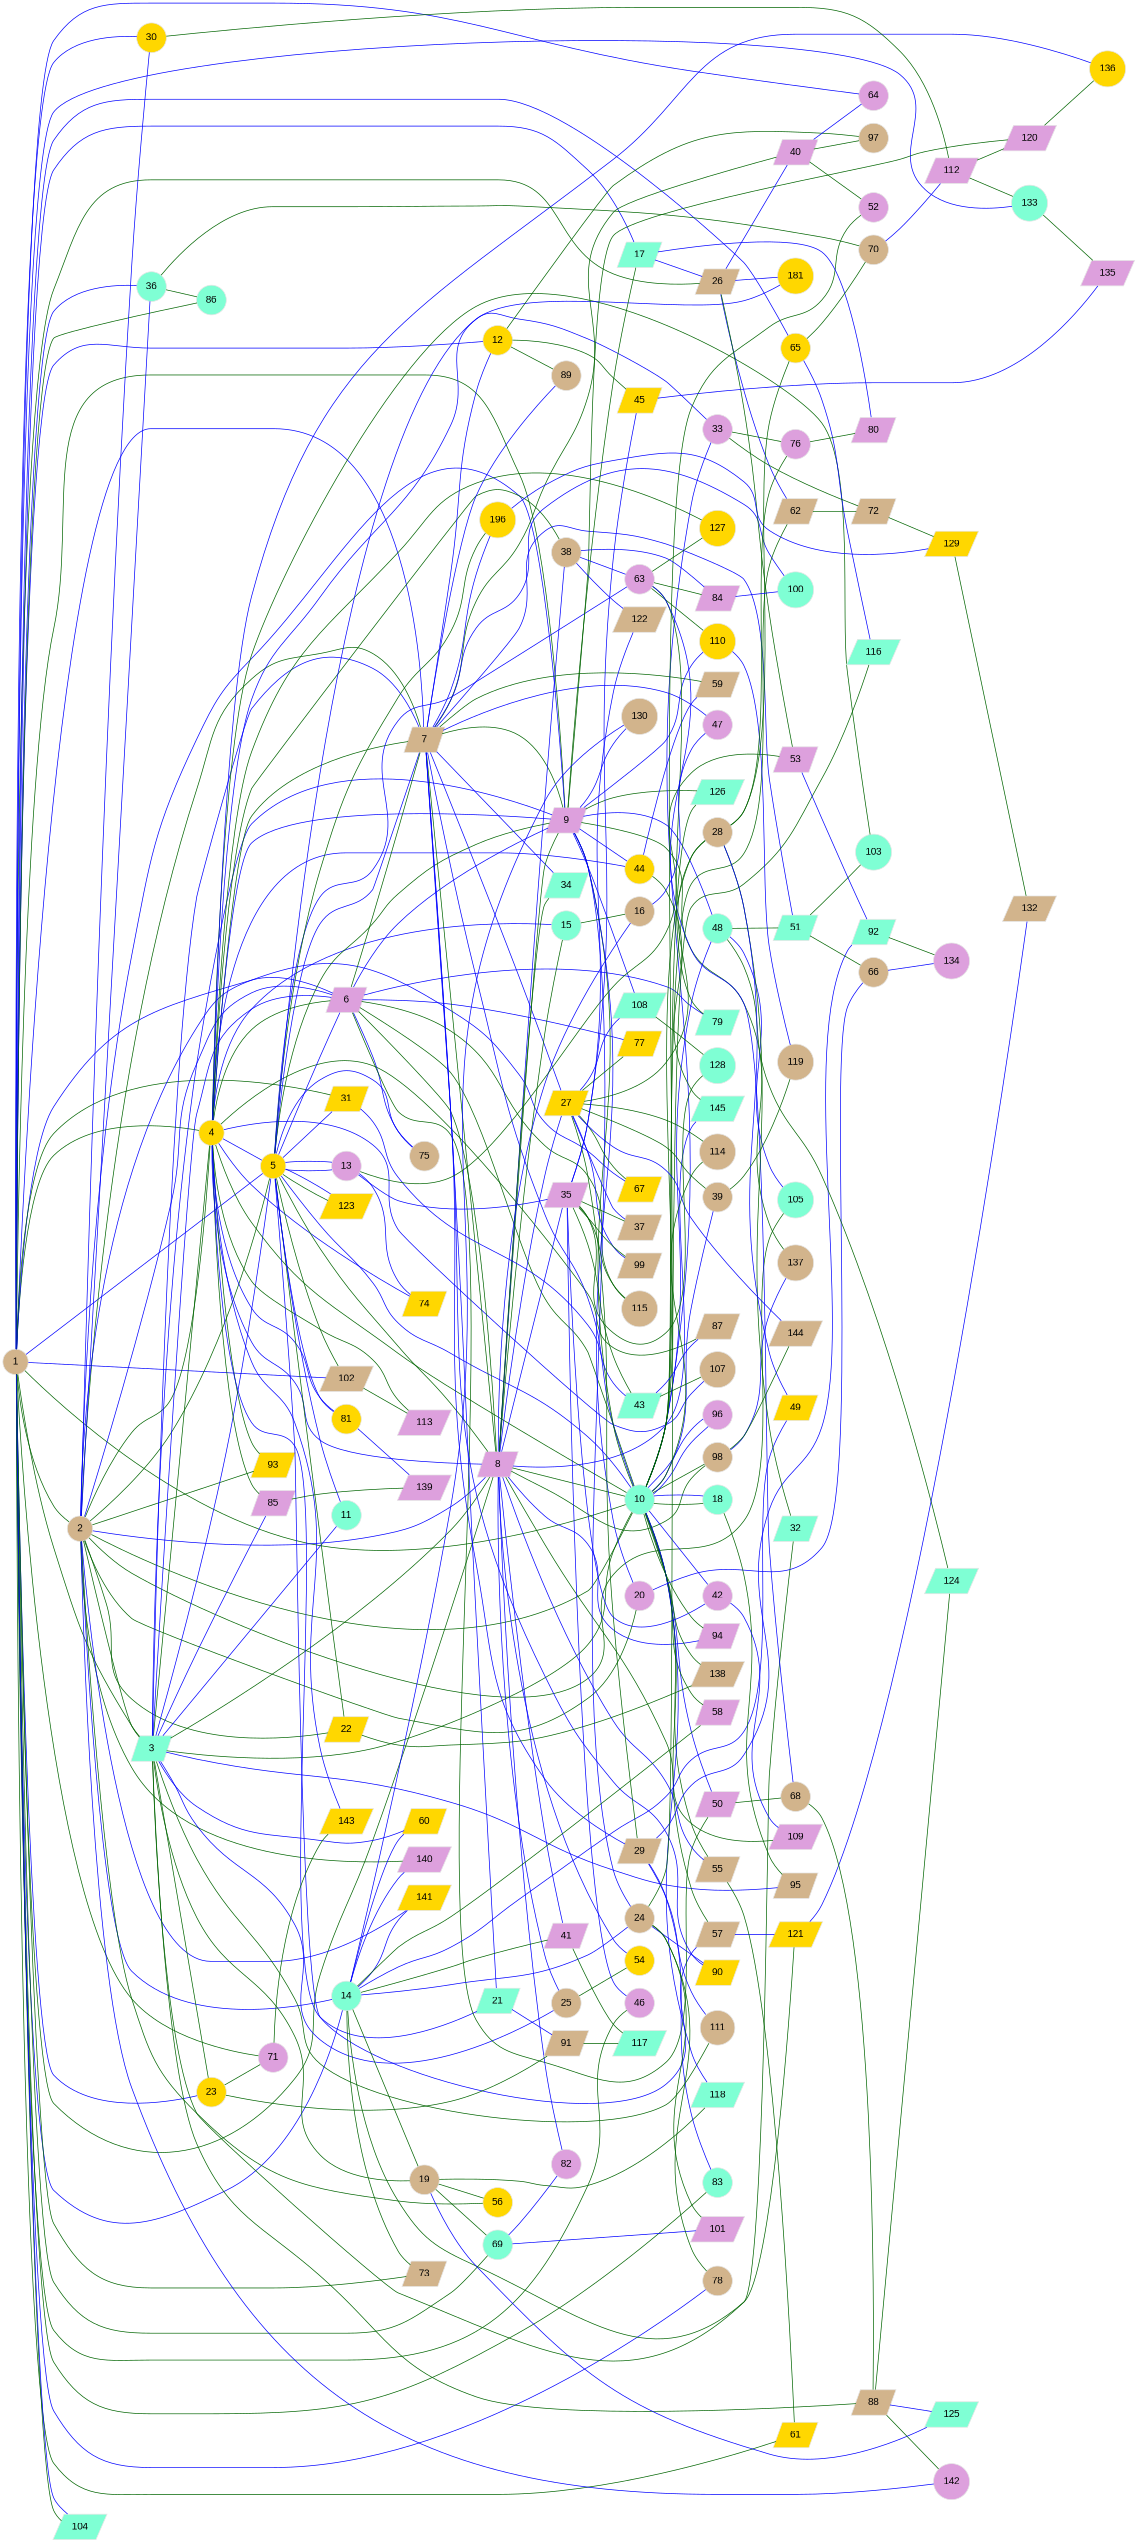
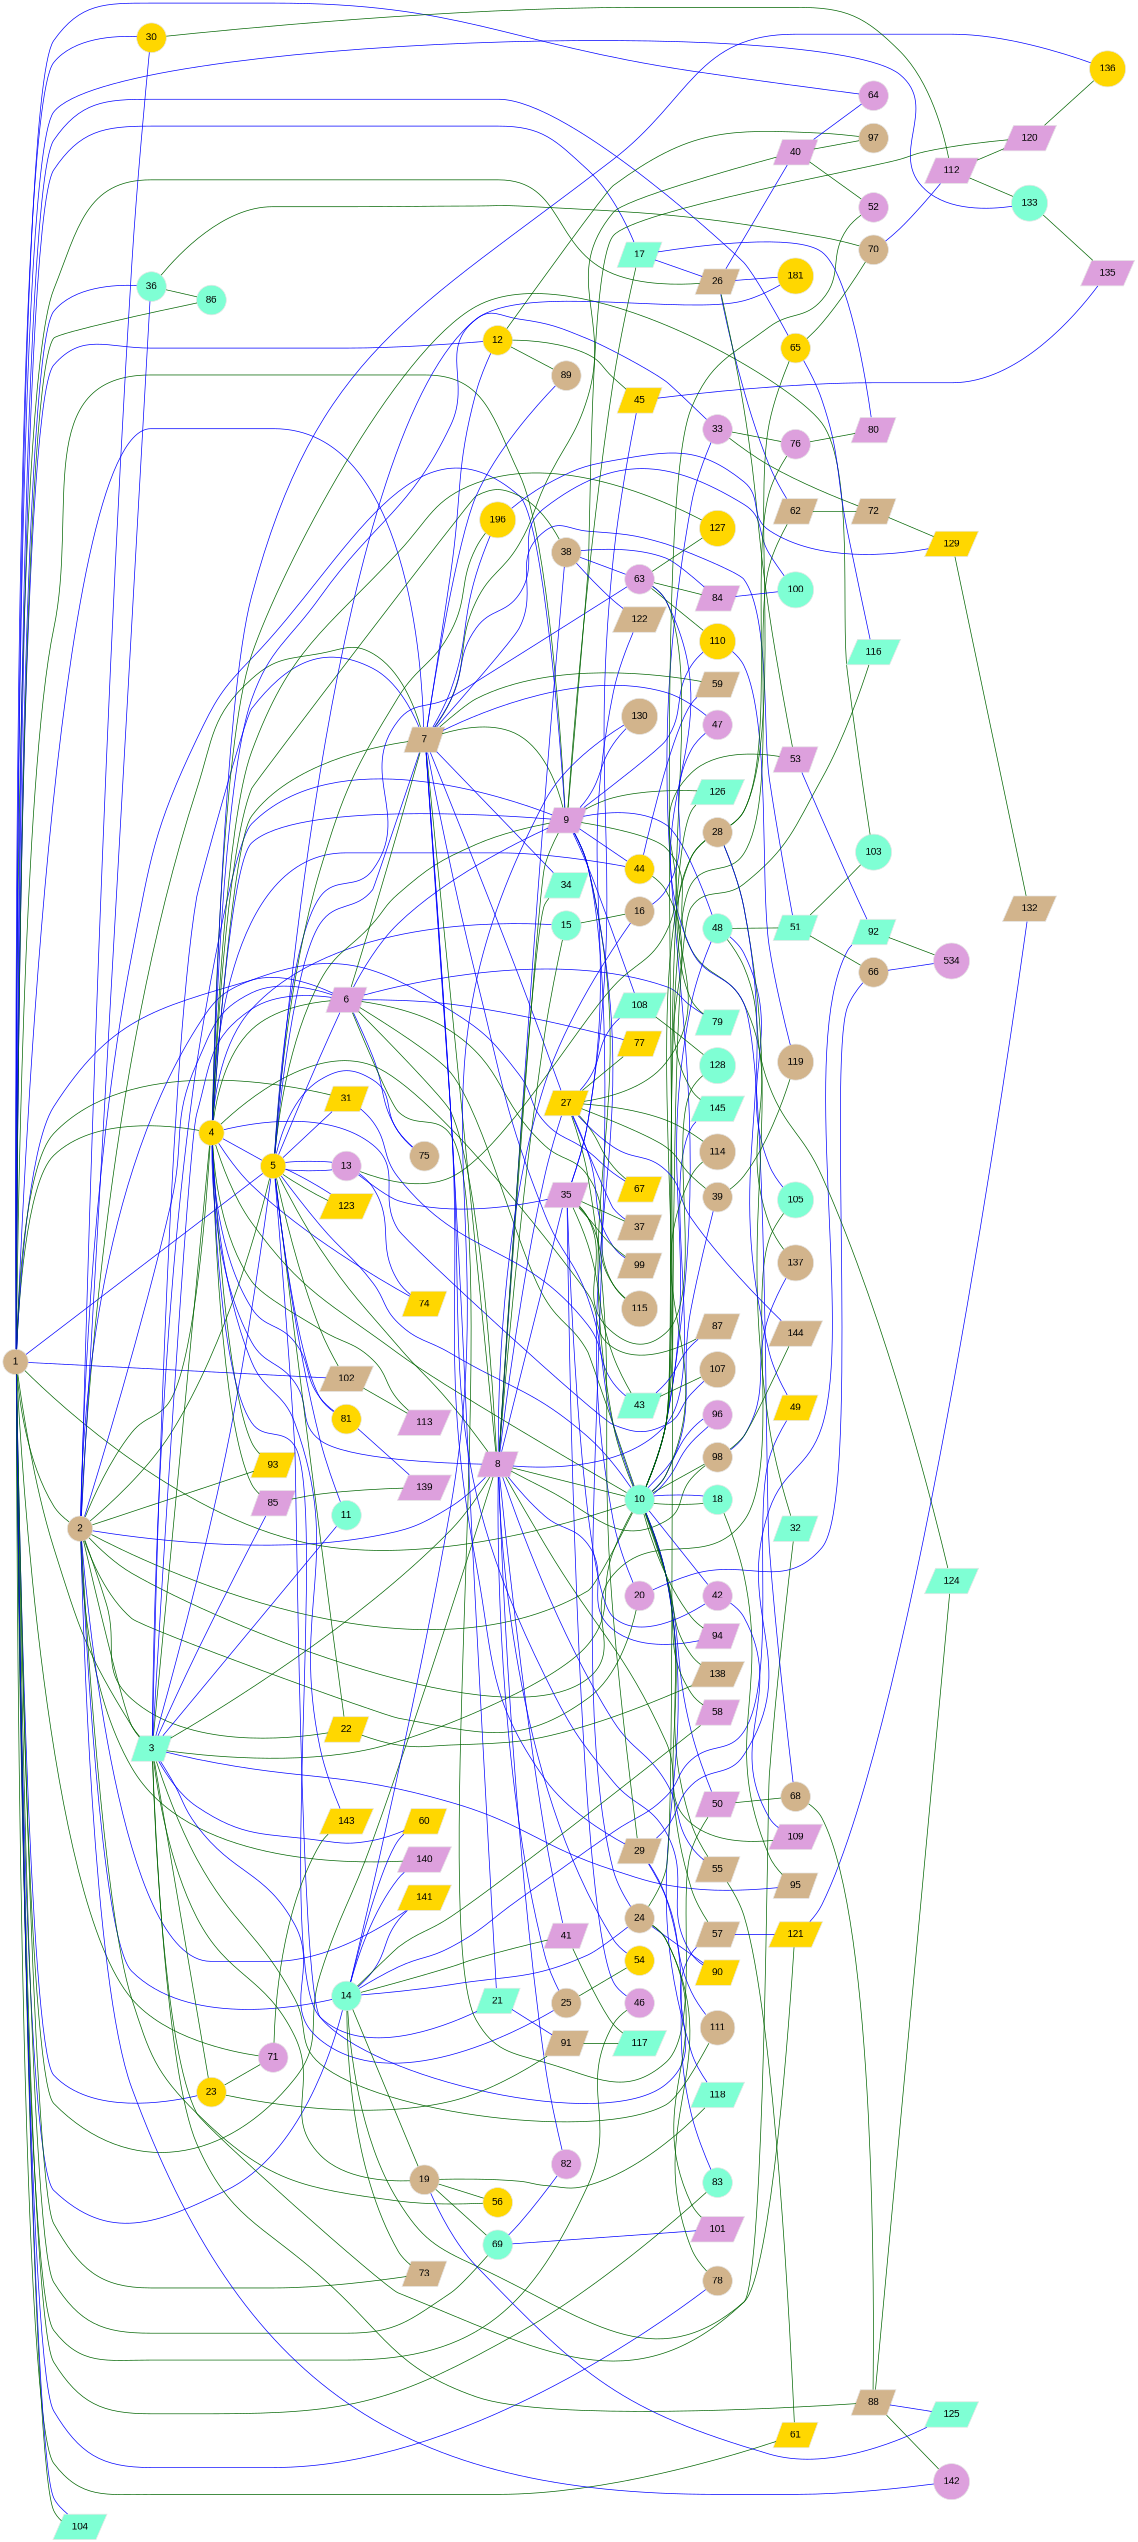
  graph {
    fontname="Liberation Sans"
    rankdir=LR
    node [color=gray90 fillcolor=tan fontname="Liberation Sans" shape=parallelogram style=filled]
    edge [color=darkgreen fontname="Liberation Sans"]
    1 [shape=circle]
    2 [shape=circle]
    3 [fillcolor=aquamarine]
    4 [fillcolor=gold shape=circle]
    5 [fillcolor=gold shape=circle]
    6 [fillcolor=plum]
    7
    8 [fillcolor=plum]
    9 [fillcolor=plum]
    10 [fillcolor=aquamarine shape=circle]
    12 [fillcolor=gold shape=circle]
    14 [fillcolor=aquamarine shape=circle]
    17 [fillcolor=aquamarine]
    23 [fillcolor=gold shape=circle]
    26
    30 [fillcolor=gold shape=circle]
    31 [fillcolor=gold]
    36 [fillcolor=aquamarine shape=circle]
    46 [fillcolor=plum shape=circle]
    61 [fillcolor=gold]
    64 [fillcolor=plum shape=circle]
    65 [fillcolor=gold shape=circle]
    69 [fillcolor=aquamarine shape=circle]
    71 [fillcolor=plum shape=circle]
    73
    78 [shape=circle]
    83 [fillcolor=aquamarine shape=circle]
    86 [fillcolor=aquamarine shape=circle]
    102
    104 [fillcolor=aquamarine]
    133 [fillcolor=aquamarine shape=circle]
    20 [fillcolor=plum shape=circle]
    22 [fillcolor=gold]
    56 [fillcolor=gold shape=circle]
    67 [fillcolor=gold]
    93 [fillcolor=gold]
    105 [fillcolor=aquamarine shape=circle]
    140 [fillcolor=plum]
    141 [fillcolor=gold]
    142 [fillcolor=plum shape=circle]
    11 [fillcolor=aquamarine shape=circle]
    19 [shape=circle]
    25 [shape=circle]
    32 [fillcolor=aquamarine]
    60 [fillcolor=gold]
    85 [fillcolor=plum]
    88
    95
    111 [shape=circle]
    15 [fillcolor=aquamarine shape=circle]
    21 [fillcolor=aquamarine]
    33 [fillcolor=plum shape=circle]
    38 [shape=circle]
    44 [fillcolor=gold shape=circle]
    74 [fillcolor=gold]
    81 [fillcolor=gold shape=circle]
    87
    103 [fillcolor=aquamarine shape=circle]
    107 [shape=circle]
    113 [fillcolor=plum]
    127 [fillcolor=gold shape=circle]
    136 [fillcolor=gold shape=circle]
    143 [fillcolor=gold]
    13 [fillcolor=plum shape=circle]
    57
    63 [fillcolor=plum shape=circle]
    75 [shape=circle]
    n68 [fillcolor=gold label=196 shape=circle]
    123 [fillcolor=gold]
    n70 [fillcolor=gold label=181 shape=circle]
    50 [fillcolor=plum]
    77 [fillcolor=gold]
    79 [fillcolor=aquamarine]
    115 [shape=circle]
    27 [fillcolor=gold]
    29
    34 [fillcolor=aquamarine]
    40 [fillcolor=plum]
    47 [fillcolor=plum shape=circle]
    51 [fillcolor=aquamarine]
    59
    89 [shape=circle]
    90 [fillcolor=gold]
    100 [fillcolor=aquamarine shape=circle]
    16 [shape=circle]
    35 [fillcolor=plum]
    41 [fillcolor=plum]
    54 [fillcolor=gold shape=circle]
    55
    82 [fillcolor=plum shape=circle]
    94 [fillcolor=plum]
    98 [shape=circle]
    109 [fillcolor=plum]
    145 [fillcolor=aquamarine]
    24 [shape=circle]
    48 [fillcolor=aquamarine shape=circle]
    108 [fillcolor=aquamarine]
    110 [fillcolor=gold shape=circle]
    120 [fillcolor=plum]
    126 [fillcolor=aquamarine]
    130 [shape=circle]
    137 [shape=circle]
    18 [fillcolor=aquamarine shape=circle]
    28 [shape=circle]
    39 [shape=circle]
    42 [fillcolor=plum shape=circle]
    52 [fillcolor=plum shape=circle]
    58 [fillcolor=plum]
    62
    96 [fillcolor=plum shape=circle]
    114 [shape=circle]
    118 [fillcolor=aquamarine]
    138
    45 [fillcolor=gold]
    97 [shape=circle]
    49 [fillcolor=gold]
    121 [fillcolor=gold]
    80 [fillcolor=plum]
    91
    53 [fillcolor=plum]
    112 [fillcolor=plum]
    43 [fillcolor=aquamarine]
    70 [shape=circle]
    116 [fillcolor=aquamarine]
    101 [fillcolor=plum]
    135 [fillcolor=plum]
    66 [shape=circle]
    125 [fillcolor=aquamarine]
    139 [fillcolor=plum]
    124 [fillcolor=aquamarine]
    76 [fillcolor=plum shape=circle]
    72
    122
    84 [fillcolor=plum]
    68 [shape=circle]
    129 [fillcolor=gold]
    37
    99
    144
    92 [fillcolor=aquamarine]
    128 [fillcolor=aquamarine shape=circle]
    117 [fillcolor=aquamarine]
    119 [shape=circle]
    132
-   134 [fillcolor=plum shape=circle]
+   134 [fillcolor=plum shape=circle label=534]
    1 -- 2
    1 -- 3
    1 -- 4
    1 -- 5 [color=blue]
    1 -- 6 [color=blue]
    1 -- 7 [color=blue]
    1 -- 8
    1 -- 9
    1 -- 10
    1 -- 12 [color=blue]
    1 -- 14 [color=blue]
    1 -- 17 [color=blue]
    1 -- 23 [color=blue]
    1 -- 26
    1 -- 30 [color=blue]
    1 -- 31
    1 -- 36 [color=blue]
    1 -- 46
    1 -- 61
    1 -- 64 [color=blue]
    1 -- 65 [color=blue]
    1 -- 69
    1 -- 71
    1 -- 73
    1 -- 78 [color=blue]
    1 -- 83
    1 -- 86
    1 -- 102 [color=blue]
    1 -- 104
    1 -- 104 [color=blue]
    1 -- 133 [color=blue]
    2 -- 3
    2 -- 4
    2 -- 5
    2 -- 6 [color=blue]
    2 -- 7
    2 -- 8 [color=blue]
    2 -- 9 [color=blue]
    2 -- 10
    2 -- 14 [color=blue]
    2 -- 30 [color=blue]
    2 -- 36 [color=blue]
    2 -- 20
    2 -- 22
    2 -- 56
    2 -- 67 [color=blue]
    2 -- 93
    2 -- 105
    2 -- 140
    2 -- 141 [color=blue]
    2 -- 142 [color=blue]
    3 -- 4
    3 -- 5 [color=blue]
    3 -- 6 [color=blue]
    3 -- 7 [color=blue]
    3 -- 8
    3 -- 9 [color=blue]
    3 -- 10
    3 -- 23
    3 -- 11 [color=blue]
    3 -- 19
    3 -- 25 [color=blue]
    3 -- 32
    3 -- 60 [color=blue]
    3 -- 85 [color=blue]
    3 -- 88
    3 -- 95 [color=blue]
    3 -- 111
    4 -- 5 [color=blue]
    4 -- 6
    4 -- 7
    4 -- 8 [color=blue]
    4 -- 9 [color=blue]
    4 -- 10
    4 -- 93
    4 -- 85
    4 -- 15 [color=blue]
    4 -- 21 [color=blue]
    4 -- 33 [color=blue]
    4 -- 38
    4 -- 44 [color=blue]
    4 -- 74 [color=blue]
    4 -- 81 [color=blue]
    4 -- 87
    4 -- 103
    4 -- 107 [color=blue]
    4 -- 113
    4 -- 127
    4 -- 136 [color=blue]
    4 -- 143 [color=blue]
    5 -- 6 [color=blue]
    5 -- 7 [color=blue]
    5 -- 8
    5 -- 9
    5 -- 10 [color=blue]
    5 -- 31 [color=blue]
    5 -- 102
    5 -- 22
    5 -- 11 [color=blue]
    5 -- 81 [color=blue]
    5 -- 13 [color=blue]
    5 -- 13 [color=blue]
    5 -- 57 [color=blue]
    5 -- 63 [color=blue]
    5 -- 75 [color=blue]
    5 -- n68
    5 -- 123
    5 -- 123 [color=blue]
    5 -- n70 [color=blue]
    6 -- 7
    6 -- 8
    6 -- 9 [color=blue]
    6 -- 10
    6 -- 75 [color=blue]
    6 -- 50
    6 -- 77 [color=blue]
    6 -- 79 [color=blue]
    6 -- 115
    7 -- 8
    7 -- 9
    7 -- 10 [color=blue]
    7 -- 12 [color=blue]
    7 -- 21 [color=blue]
    7 -- n68 [color=blue]
    7 -- 27 [color=blue]
    7 -- 29 [color=blue]
    7 -- 34 [color=blue]
    7 -- 40
    7 -- 47 [color=blue]
    7 -- 51 [color=blue]
    7 -- 59
    7 -- 89 [color=blue]
    7 -- 90 [color=blue]
    7 -- 100 [color=blue]
    8 -- 9
    8 -- 10
    8 -- 25 [color=blue]
    8 -- 15
    8 -- 38 [color=blue]
    8 -- 27 [color=blue]
    8 -- 34
    8 -- 16 [color=blue]
    8 -- 35 [color=blue]
    8 -- 41 [color=blue]
    8 -- 54 [color=blue]
    8 -- 55 [color=blue]
    8 -- 82 [color=blue]
    8 -- 94 [color=blue]
    8 -- 98
    8 -- 109
    8 -- 145 [color=blue]
    9 -- 10
    9 -- 17
    9 -- 20 [color=blue]
    9 -- 44 [color=blue]
    9 -- 24 [color=blue]
    9 -- 48 [color=blue]
    9 -- 108 [color=blue]
    9 -- 110 [color=blue]
    9 -- 120
    9 -- 126
    9 -- 130 [color=blue]
    9 -- 137
    10 -- 33 [color=blue]
    10 -- 57
    10 -- 50 [color=blue]
    10 -- 55
    10 -- 94
    10 -- 98
    10 -- 48 [color=blue]
    10 -- 126
    10 -- 18
    10 -- 18 [color=blue]
    10 -- 28
    10 -- 39 [color=blue]
    10 -- 42 [color=blue]
    10 -- 52
    10 -- 58
    10 -- 62
    10 -- 96 [color=blue]
    10 -- 96 [color=blue]
    10 -- 114
    10 -- 118 [color=blue]
    10 -- 138
    12 -- 89
    12 -- 45
    12 -- 97
    14 -- 73
    14 -- 140 [color=blue]
    14 -- 141 [color=blue]
    14 -- 19
    14 -- 60 [color=blue]
    14 -- 41
    14 -- 24 [color=blue]
    14 -- 130 [color=blue]
    14 -- 58
    14 -- 49 [color=blue]
    14 -- 121
    17 -- 26 [color=blue]
    17 -- 80 [color=blue]
    23 -- 71
    23 -- 91
    26 -- n70 [color=blue]
    26 -- 40 [color=blue]
    26 -- 62 [color=blue]
    26 -- 53
    30 -- 112
    31 -- 43 [color=blue]
    36 -- 86
    36 -- 70
    65 -- 70
    65 -- 116 [color=blue]
    69 -- 82 [color=blue]
    69 -- 101 [color=blue]
    71 -- 143
    102 -- 113
    133 -- 135
    20 -- 66 [color=blue]
    22 -- 138
    19 -- 69
    19 -- 56
    19 -- 118
    19 -- 125 [color=blue]
    25 -- 54
    85 -- 139
    88 -- 142
    88 -- 125 [color=blue]
    88 -- 124
    15 -- 16
    21 -- 91 [color=blue]
    33 -- 76
    33 -- 72
    38 -- 63 [color=blue]
    38 -- 122 [color=blue]
    38 -- 84 [color=blue]
    44 -- 59 [color=blue]
    44 -- 145
    81 -- 139 [color=blue]
    13 -- 74 [color=blue]
    13 -- 35 [color=blue]
    13 -- 53
    57 -- 121 [color=blue]
    63 -- 127
    63 -- 79
    63 -- 110
    63 -- 84
    63 -- 68 [color=blue]
    n68 -- 129 [color=blue]
    50 -- 68
    27 -- 67
    27 -- 77
    27 -- 29
    27 -- 108 [color=blue]
    27 -- 28
    27 -- 39
    27 -- 114
    27 -- 37 [color=blue]
    27 -- 99 [color=blue]
    27 -- 144 [color=blue]
    29 -- 83 [color=blue]
    29 -- 111 [color=blue]
    29 -- 92 [color=blue]
    40 -- 64 [color=blue]
    40 -- 52
    40 -- 97
    51 -- 103
    51 -- 66
    16 -- 47 [color=blue]
    35 -- 46 [color=blue]
    35 -- 115
    35 -- 42 [color=blue]
    35 -- 45 [color=blue]
    35 -- 43
    35 -- 122 [color=blue]
    35 -- 37
    35 -- 99
    35 -- 128
    41 -- 117
    55 -- 61
    98 -- 137 [color=blue]
    98 -- 144
    24 -- 78
    24 -- 90 [color=blue]
    24 -- 116
    24 -- 101
    48 -- 105 [color=blue]
    48 -- 51
    48 -- 124
    108 -- 128
    110 -- 119 [color=blue]
    120 -- 136
    18 -- 95
    28 -- 65
    28 -- 32
    28 -- 49 [color=blue]
    28 -- 76
    39 -- 119
    42 -- 109 [color=blue]
    62 -- 72
    45 -- 135 [color=blue]
    121 -- 132 [color=blue]
    91 -- 117
    53 -- 92 [color=blue]
    112 -- 133
    112 -- 120
    43 -- 87 [color=blue]
    43 -- 107
    70 -- 112 [color=blue]
    66 -- 134 [color=blue]
    76 -- 80
    72 -- 129
    84 -- 100 [color=blue]
    68 -- 88
    129 -- 132
    92 -- 134
  }
